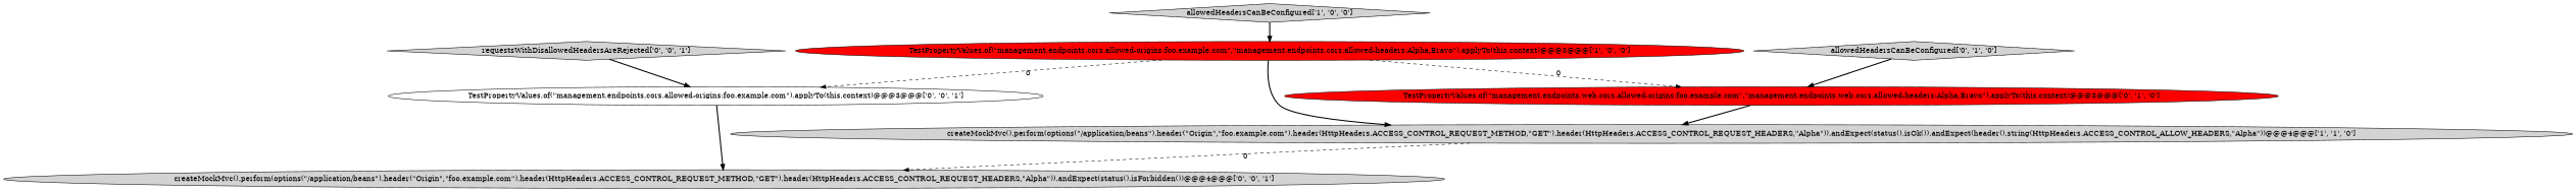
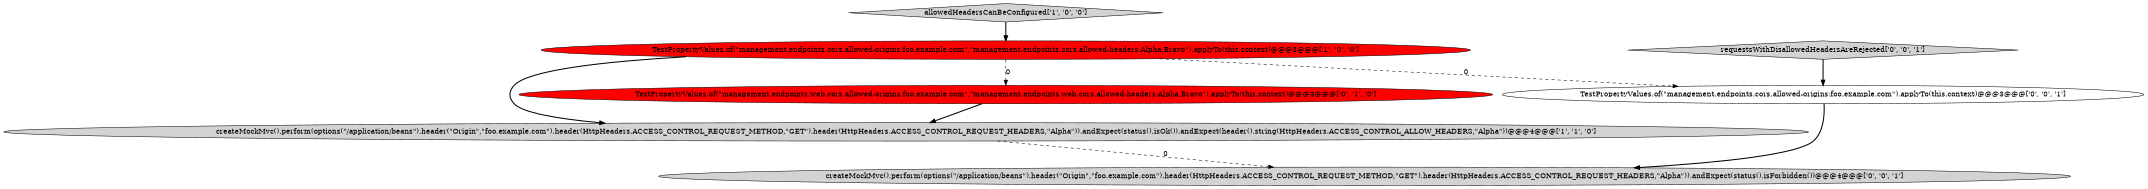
  digraph {
    node [fillcolor=lightgray shape=ellipse style=filled]
    edge [style=bold]
    n1 [label="allowedHeadersCanBeConfigured['1', '0', '0']" shape=diamond]
    n2 [fillcolor=red label="TestPropertyValues.of(\"management.endpoints.cors.allowed-origins:foo.example.com\",\"management.endpoints.cors.allowed-headers:Alpha,Bravo\").applyTo(this.context)@@@3@@@['1', '0', '0']"]
    n3 [label="requestsWithDisallowedHeadersAreRejected['0', '0', '1']" shape=diamond]
    n4 [fillcolor=white label="TestPropertyValues.of(\"management.endpoints.cors.allowed-origins:foo.example.com\").applyTo(this.context)@@@3@@@['0', '0', '1']"]
    n5 [label="createMockMvc().perform(options(\"/application/beans\").header(\"Origin\",\"foo.example.com\").header(HttpHeaders.ACCESS_CONTROL_REQUEST_METHOD,\"GET\").header(HttpHeaders.ACCESS_CONTROL_REQUEST_HEADERS,\"Alpha\")).andExpect(status().isForbidden())@@@4@@@['0', '0', '1']"]
    n6 [label="createMockMvc().perform(options(\"/application/beans\").header(\"Origin\",\"foo.example.com\").header(HttpHeaders.ACCESS_CONTROL_REQUEST_METHOD,\"GET\").header(HttpHeaders.ACCESS_CONTROL_REQUEST_HEADERS,\"Alpha\")).andExpect(status().isOk()).andExpect(header().string(HttpHeaders.ACCESS_CONTROL_ALLOW_HEADERS,\"Alpha\"))@@@4@@@['1', '1', '0']"]
    n7 [fillcolor=red label="TestPropertyValues.of(\"management.endpoints.web.cors.allowed-origins:foo.example.com\",\"management.endpoints.web.cors.allowed-headers:Alpha,Bravo\").applyTo(this.context)@@@3@@@['0', '1', '0']"]
-   n8 [label="allowedHeadersCanBeConfigured['0', '1', '0']" shape=diamond]
    n1 -> n2
    n2 -> n4 [label=0 style=dashed]
    n2 -> n6
    n2 -> n7 [label=0 style=dashed]
    n3 -> n4
    n4 -> n5
    n6 -> n5 [label=0 style=dashed]
    n7 -> n6
-   n8 -> n7
  }
